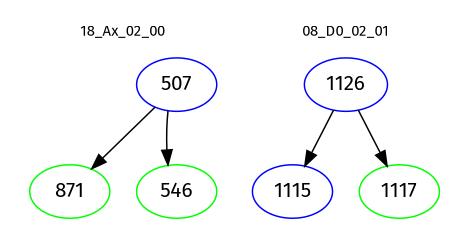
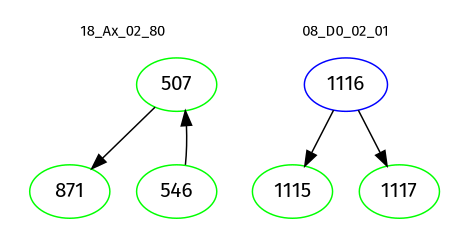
  digraph {
    fontname="Fira Sans"
    node [color=green fontname="Fira Sans"]
    edge [color=black fontname="Fira Sans"]
-   n1 [color=blue label=507]
+   n1 [label=507]
    n2 [label=871]
    n3 [label=546]
-   n4 [color=blue label=1126]
-   n5 [color=blue label=1115]
+   n4 [color=blue label=1116]
+   n5 [label=1115]
    n6 [label=1117]
    subgraph cluster_1 {
      color=white
      fontsize=10
-     label="18_Ax_02_00"
+     label="18_Ax_02_80"
      n1
      n2
      n3
    }
    subgraph cluster_2 {
      color=white
      fontsize=10
      label="08_D0_02_01"
      n4
      n5
      n6
    }
    n1 -> n2
-   n1 -> n3
+   n3 -> n1
    n4 -> n5
    n4 -> n6
  }
